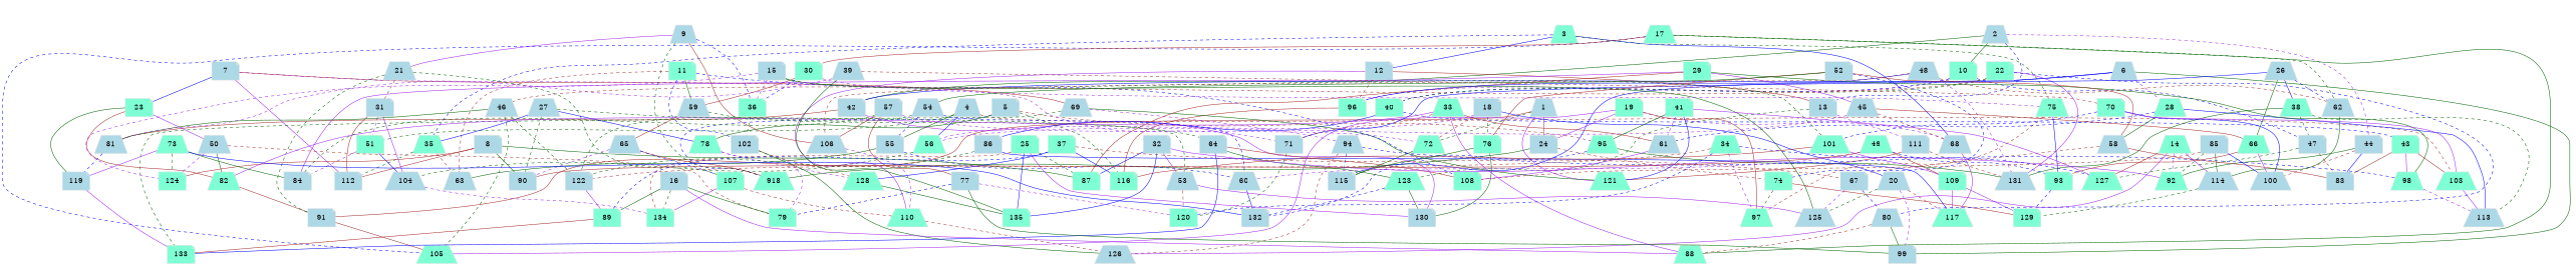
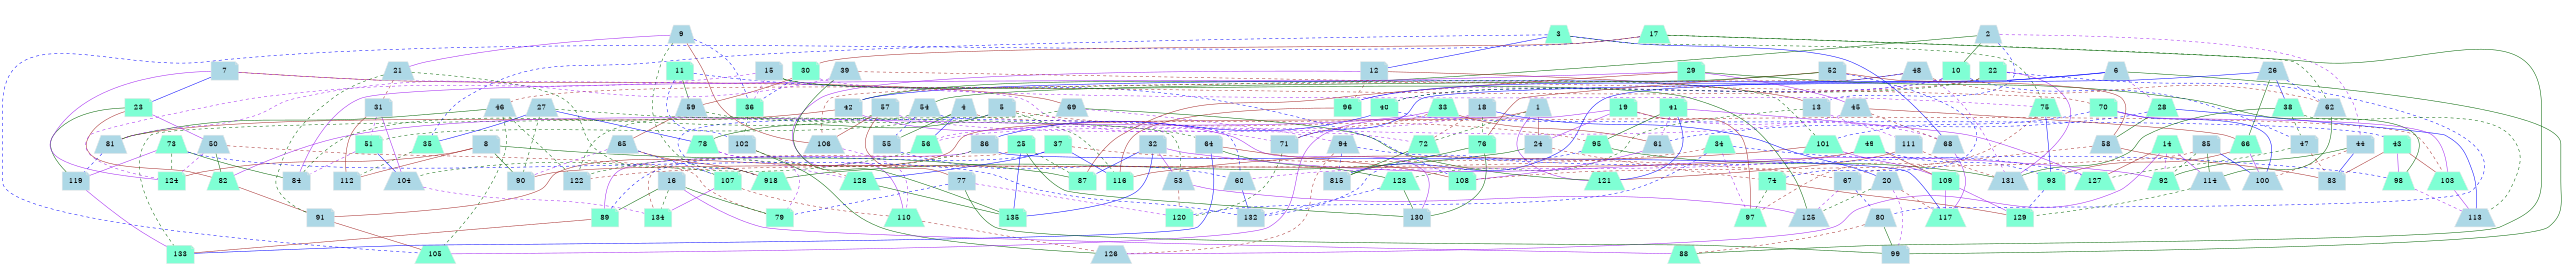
  graph {
    node [color=gray90 fillcolor=lightblue shape=note style=filled]
    edge [color=darkgreen style=solid]
    1 [shape=trapezium]
    24
    72 [fillcolor=aquamarine shape=trapezium]
    91
    121 [fillcolor=aquamarine shape=trapezium]
    n6 [fillcolor=aquamarine label=918 shape=trapezium]
    74 [fillcolor=aquamarine]
-   115
+   115 [label=815]
    105 [fillcolor=aquamarine shape=trapezium]
    2 [shape=trapezium]
    10 [fillcolor=aquamarine]
    13
    42
    44
    40 [fillcolor=aquamarine]
    47
    96 [fillcolor=aquamarine]
    111
    123 [fillcolor=aquamarine shape=trapezium]
    130
    81 [shape=trapezium]
    92 [fillcolor=aquamarine shape=trapezium]
    83
    100 [shape=trapezium]
    3 [fillcolor=aquamarine shape=trapezium]
    12
    35 [fillcolor=aquamarine shape=trapezium]
    68 [shape=trapezium]
    75 [fillcolor=aquamarine shape=trapezium]
    110 [fillcolor=aquamarine shape=trapezium]
    112
-   63 [shape=trapezium]
    117 [fillcolor=aquamarine shape=trapezium]
    97 [fillcolor=aquamarine shape=trapezium]
    93 [fillcolor=aquamarine]
    4 [shape=trapezium]
    51 [fillcolor=aquamarine]
    55
    56 [fillcolor=aquamarine shape=trapezium]
    103 [fillcolor=aquamarine shape=trapezium]
    84
    104 [shape=trapezium]
    60 [shape=trapezium]
    113 [shape=trapezium]
    78 [fillcolor=aquamarine shape=trapezium]
    5
    95 [fillcolor=aquamarine shape=trapezium]
    116 [fillcolor=aquamarine]
    79 [fillcolor=aquamarine]
    128 [fillcolor=aquamarine shape=trapezium]
    131 [shape=trapezium]
    132
    6 [shape=trapezium]
    28 [fillcolor=aquamarine shape=trapezium]
    99
    58 [shape=trapezium]
    61 [shape=trapezium]
    23 [fillcolor=aquamarine]
    7
    69 [shape=trapezium]
    71
    50 [shape=trapezium]
    82 [fillcolor=aquamarine shape=trapezium]
    119
    133 [fillcolor=aquamarine]
    94 [shape=trapezium]
    120 [fillcolor=aquamarine]
    8
    87 [fillcolor=aquamarine]
    90
    124 [fillcolor=aquamarine]
    9 [shape=trapezium]
    21 [shape=trapezium]
    36 [fillcolor=aquamarine]
    106 [shape=trapezium]
    31
    107 [fillcolor=aquamarine]
    102
    43 [fillcolor=aquamarine]
    86
    127 [fillcolor=aquamarine shape=trapezium]
    11 [fillcolor=aquamarine]
    59 [shape=trapezium]
    108 [fillcolor=aquamarine]
    64
    65 [shape=trapezium]
    126 [shape=trapezium]
    14 [fillcolor=aquamarine shape=trapezium]
    114 [shape=trapezium]
    129 [fillcolor=aquamarine]
    15
    101 [fillcolor=aquamarine shape=trapezium]
    125 [shape=trapezium]
    109 [fillcolor=aquamarine]
    16
    88 [fillcolor=aquamarine shape=trapezium]
    89 [fillcolor=aquamarine]
    134 [fillcolor=aquamarine]
    17 [fillcolor=aquamarine shape=trapezium]
    30 [fillcolor=aquamarine]
    62 [shape=trapezium]
    18
    20 [shape=trapezium]
    76 [fillcolor=aquamarine]
    19 [fillcolor=aquamarine]
    22 [fillcolor=aquamarine]
    46 [shape=trapezium]
    80 [shape=trapezium]
    122
    25 [fillcolor=aquamarine]
    135 [fillcolor=aquamarine]
    26 [shape=trapezium]
    38 [fillcolor=aquamarine shape=trapezium]
    66 [fillcolor=aquamarine shape=trapezium]
    27 [shape=trapezium]
    53 [shape=trapezium]
    67
    29 [fillcolor=aquamarine]
    45 [shape=trapezium]
    98 [fillcolor=aquamarine shape=trapezium]
    32
    33 [fillcolor=aquamarine shape=trapezium]
    34 [fillcolor=aquamarine shape=trapezium]
    37 [fillcolor=aquamarine]
    39 [shape=trapezium]
    70 [fillcolor=aquamarine]
    41 [fillcolor=aquamarine]
    48 [shape=trapezium]
    49 [fillcolor=aquamarine shape=trapezium]
    52
    54 [shape=trapezium]
    57
    77
    73 [fillcolor=aquamarine shape=trapezium]
    85
    1 -- 24 [color=brown]
    1 -- 72 [style=dashed]
    1 -- 91 [color=brown]
    1 -- 121 [color=purple]
    24 -- n6
    24 -- 74 [color=brown style=dashed]
    72 -- 115
    91 -- 105 [color=brown]
    74 -- 97 [style=dashed]
    74 -- 129 [color=brown]
    2 -- 10
    2 -- 13 [color=blue style=dashed]
    2 -- 42
    2 -- 44 [color=purple style=dashed]
    10 -- 40 [color=blue style=dashed]
    10 -- 47 [color=blue style=dashed]
    10 -- 96 [color=purple style=dashed]
    13 -- 111 [color=purple style=dashed]
    13 -- 123 [style=dashed]
    42 -- 130 [color=purple]
    42 -- 81 [color=brown]
    44 -- 92
    44 -- 83 [color=blue]
    44 -- 100 [color=brown style=dashed]
    40 -- 43 [color=blue style=dashed]
    40 -- 86 [color=blue]
    47 -- 83 [color=brown style=dashed]
    47 -- 127 [style=dashed]
    96 -- 116 [color=brown]
    111 -- 121 [color=brown]
    111 -- 131 [color=brown style=dashed]
    123 -- 130
    123 -- 132 [color=blue style=dashed]
    81 -- 119 [color=blue style=dashed]
    3 -- 12 [color=blue]
    3 -- 35 [color=blue style=dashed]
    3 -- 68 [color=blue]
    3 -- 75 [style=dashed]
    12 -- 13 [color=brown]
    12 -- 96 [color=brown style=dashed]
    12 -- 110 [color=purple]
    35 -- 112 [style=dashed]
-   35 -- 63 [color=brown style=dashed]
    68 -- 117 [color=purple]
    75 -- 97 [color=brown style=dashed]
    75 -- 93 [color=blue]
    110 -- 126 [color=brown style=dashed]
    93 -- 129 [color=blue style=dashed]
    4 -- 51 [style=dashed]
    4 -- 55
    4 -- 56 [color=blue]
    4 -- 103 [color=brown style=dashed]
    51 -- 84 [color=purple style=dashed]
    51 -- 104 [color=blue]
-   55 -- 63
    55 -- 60 [color=blue style=dashed]
    56 -- 104 [style=dashed]
    103 -- 113 [color=purple]
    104 -- 134 [color=purple style=dashed]
    60 -- 132 [color=blue]
    78 -- 79 [color=purple style=dashed]
    78 -- 128 [color=purple style=dashed]
    5 -- n6 [color=blue style=dashed]
    5 -- 78
    5 -- 95 [color=brown style=dashed]
    5 -- 116 [style=dashed]
    95 -- 131
    95 -- 132 [color=blue style=dashed]
    128 -- 135
    6 -- 115 [color=blue]
    6 -- 42 [color=blue]
    6 -- 28 [color=purple style=dashed]
    6 -- 99
    28 -- 113 [color=blue]
    28 -- 58
    28 -- 61 [color=blue style=dashed]
    58 -- 83 [color=brown]
    58 -- 67 [color=brown style=dashed]
    61 -- 108 [color=purple]
    23 -- 50 [color=purple]
    23 -- 82 [color=brown]
    23 -- 119
-   7 -- 112 [color=purple]
+   7 -- 124 [color=purple]
    7 -- 23 [color=blue]
    7 -- 69 [color=brown]
    7 -- 71 [color=purple style=dashed]
    69 -- 121
    69 -- 133 [style=dashed]
    69 -- 94 [color=purple style=dashed]
    71 -- 120 [style=dashed]
    50 -- 79 [color=brown style=dashed]
    50 -- 82
    50 -- 124 [color=purple style=dashed]
    82 -- 91 [color=brown]
    119 -- 133 [color=purple]
    94 -- 115 [color=blue style=dashed]
    94 -- 126 [color=brown style=dashed]
    94 -- 98 [color=blue style=dashed]
    8 -- 112 [color=brown]
    8 -- 87
    8 -- 90
    8 -- 124 [color=brown]
    9 -- n6 [style=dashed]
    9 -- 21 [color=purple]
    9 -- 36 [color=blue style=dashed]
    9 -- 106 [color=brown]
    21 -- 91 [style=dashed]
    21 -- 31 [color=brown style=dashed]
    21 -- 107 [style=dashed]
    36 -- 102 [style=dashed]
    106 -- 110 [color=purple style=dashed]
    31 -- 112 [color=brown]
    31 -- 51 [color=purple style=dashed]
    31 -- 104 [color=purple]
    107 -- 110 [color=brown style=dashed]
    107 -- 134 [color=purple]
    102 -- 128 [color=brown style=dashed]
    102 -- 126
    43 -- 83 [color=brown]
    43 -- 103 [color=brown]
    43 -- 98 [color=purple]
    86 -- 117 [color=blue]
-   122 -- 89 [color=purple]
+   86 -- 89 [color=purple]
    86 -- 122 [style=dashed]
-   11 -- 63 [color=brown style=dashed]
    11 -- 102 [color=blue style=dashed]
    11 -- 59
    11 -- 108 [color=blue style=dashed]
    59 -- 64 [style=dashed]
    59 -- 65 [color=brown]
    64 -- 123
    64 -- 133 [color=blue]
    64 -- 108 [color=brown]
    65 -- n6 [color=brown]
    65 -- 90 [color=purple style=dashed]
    65 -- 107 [color=blue style=dashed]
    14 -- 92 [color=purple style=dashed]
    14 -- 127 [color=brown]
    14 -- 126 [color=purple]
    14 -- 114 [color=purple]
    114 -- 129 [style=dashed]
    15 -- 124 [color=purple style=dashed]
    15 -- 36 [color=purple style=dashed]
    15 -- 101 [style=dashed]
    15 -- 125
    101 -- 116 [color=brown]
    101 -- 109 [color=purple]
    109 -- 117 [color=purple]
    109 -- 129 [color=purple]
    16 -- 79
    16 -- 88 [color=purple]
    16 -- 89
    16 -- 134 [style=dashed]
    89 -- 133 [color=brown]
    17 -- 105 [color=blue style=dashed]
    17 -- 88
    17 -- 30 [color=brown]
    17 -- 62 [style=dashed]
    30 -- 75 [color=purple style=dashed]
    30 -- 36 [color=blue style=dashed]
    30 -- 59 [color=brown]
    62 -- 114
    18 -- 72 [color=brown style=dashed]
    18 -- 56 [color=purple style=dashed]
    18 -- 20 [color=blue]
    18 -- 76 [style=dashed]
    20 -- 117 [color=brown style=dashed]
    20 -- 99 [color=purple style=dashed]
    20 -- 125 [style=dashed]
    76 -- 115
    76 -- 130
    19 -- 24 [color=purple]
    19 -- 105 [color=purple]
    19 -- 68 [color=purple style=dashed]
    19 -- 97 [color=brown]
    22 -- 40 [style=dashed]
    22 -- 131 [color=purple]
    22 -- 46 [color=brown style=dashed]
    22 -- 80 [color=blue style=dashed]
    46 -- 105 [style=dashed]
    46 -- 81
    46 -- 122 [style=dashed]
    80 -- 99
    80 -- 88 [color=brown style=dashed]
-   25 -- 130 [color=purple]
+   25 -- 130
    25 -- 87 [style=dashed]
    25 -- 134 [color=brown style=dashed]
    25 -- 135 [color=blue]
    26 -- 71 [color=blue]
    26 -- 62 [color=blue style=dashed]
    26 -- 38 [color=blue]
    26 -- 66
    38 -- 47 [style=dashed]
    38 -- 113 [style=dashed]
    38 -- 131
    66 -- 100 [color=purple]
    66 -- 93 [color=brown]
    27 -- 35 [color=blue]
    27 -- 78 [color=blue]
    27 -- 90 [style=dashed]
    27 -- 53 [style=dashed]
    53 -- 120 [color=brown style=dashed]
    53 -- 125 [color=purple]
    67 -- 125 [color=purple style=dashed]
    67 -- 80 [color=blue style=dashed]
    29 -- 84 [color=purple]
    29 -- 87 [color=brown]
    29 -- 45 [color=purple]
    29 -- 98
    45 -- 68 [color=brown style=dashed]
    45 -- 56 [color=purple style=dashed]
    45 -- 66 [color=brown]
    98 -- 113 [color=purple style=dashed]
    32 -- 92 [color=purple]
    32 -- 87 [color=blue]
    32 -- 135 [color=blue]
    32 -- 53 [color=purple]
    33 -- 61 [color=brown]
    33 -- 71 [color=brown style=dashed]
    33 -- 82 [color=purple]
-   33 -- 88 [color=purple]
    34 -- 97 [color=purple style=dashed]
    34 -- 120 [color=blue style=dashed]
    34 -- 127 [color=blue style=dashed]
    34 -- 122 [color=brown style=dashed]
    37 -- 116 [color=blue]
    37 -- 128 [color=blue]
    37 -- 89 [color=blue style=dashed]
    37 -- 67 [color=brown style=dashed]
    39 -- 81 [color=purple style=dashed]
    39 -- 135
    39 -- 70 [color=brown style=dashed]
    70 -- 100 [color=blue]
    70 -- 103 [color=purple]
    70 -- 101 [color=blue style=dashed]
    41 -- 121 [color=blue]
    41 -- 95
    41 -- 61 [color=purple style=dashed]
    41 -- 127 [color=purple]
    48 -- 96 [color=blue]
    48 -- 131 [color=purple style=dashed]
    48 -- 106 [color=brown style=dashed]
    48 -- 62 [color=brown style=dashed]
    49 -- 93 [color=blue style=dashed]
    49 -- 60 [color=purple style=dashed]
    49 -- 90 [color=brown]
    49 -- 109 [color=brown]
    52 -- 74 [color=blue style=dashed]
    52 -- 58 [color=brown]
    52 -- 76 [color=brown]
    52 -- 54
    54 -- 55 [color=blue style=dashed]
    54 -- 60 [color=blue style=dashed]
    54 -- 122 [style=dashed]
    57 -- 72 [color=purple style=dashed]
    57 -- 84 [style=dashed]
    57 -- 106 [color=brown]
    57 -- 77 [color=brown]
    77 -- 79 [color=blue style=dashed]
    77 -- 99
    77 -- 120 [color=purple style=dashed]
    73 -- 84
-   73 -- 132 [color=blue]
+   73 -- 132 [color=blue style=dashed]
    73 -- 119 [color=purple]
    73 -- 124 [style=dashed]
    85 -- 92 [style=dashed]
    85 -- 100 [color=blue]
    85 -- 108 [color=brown style=dashed]
    85 -- 114
  }
